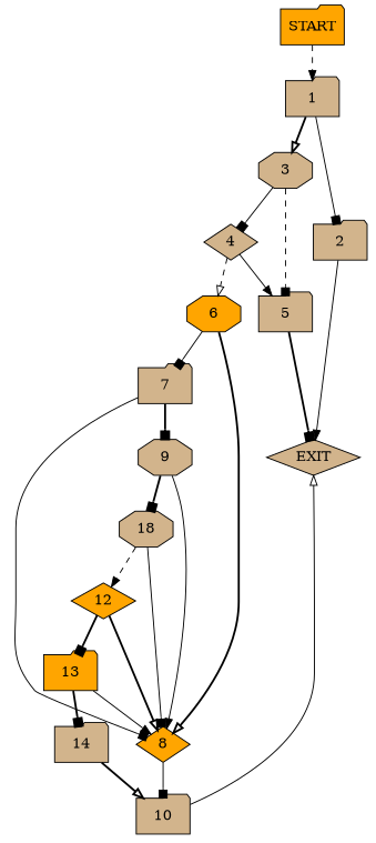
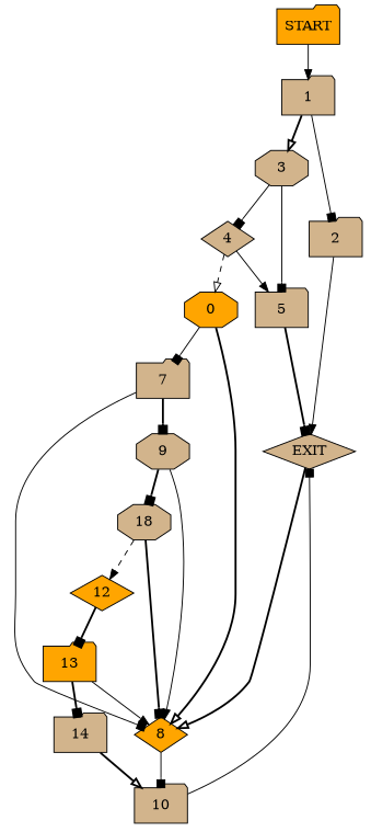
  digraph {
    node [fillcolor=tan shape=folder style=filled]
    edge [arrowhead=box style=solid]
    n1 [fillcolor=orange label=START]
    1
    2
    3 [shape=octagon]
    n5 [label=EXIT shape=diamond]
    4 [shape=diamond]
    5
-   6 [fillcolor=orange shape=octagon]
+   6 [fillcolor=orange shape=octagon label=0]
    7
    8 [fillcolor=orange shape=diamond]
    9 [shape=octagon]
    10
    n13 [label=18 shape=octagon]
    12 [fillcolor=orange shape=diamond]
    13 [fillcolor=orange]
    14
-   n1 -> 1 [arrowhead=normal style=dashed]
+   n1 -> 1 [arrowhead=normal]
    1 -> 2
    1 -> 3 [arrowhead=onormal style=bold]
    2 -> n5 [arrowhead=normal]
    3 -> 4
-   3 -> 5 [style=dashed]
+   3 -> 5
    4 -> 5 [arrowhead=normal]
    4 -> 6 [arrowhead=onormal style=dashed]
    5 -> n5 [style=bold]
    6 -> 7
    6 -> 8 [arrowhead=onormal style=bold]
    7 -> 8
    7 -> 9 [style=bold]
    8 -> 10
    9 -> 8 [arrowhead=normal]
    9 -> n13 [style=bold]
-   10 -> n5 [arrowhead=onormal]
-   n13 -> 8
+   10 -> n5
+   n13 -> 8 [style=bold]
    n13 -> 12 [arrowhead=normal style=dashed]
-   12 -> 8 [arrowhead=onormal style=bold]
+   n5 -> 8 [arrowhead=onormal style=bold]
    12 -> 13 [style=bold]
    13 -> 8 [arrowhead=normal]
    13 -> 14 [style=bold]
    14 -> 10 [arrowhead=onormal style=bold]
  }
